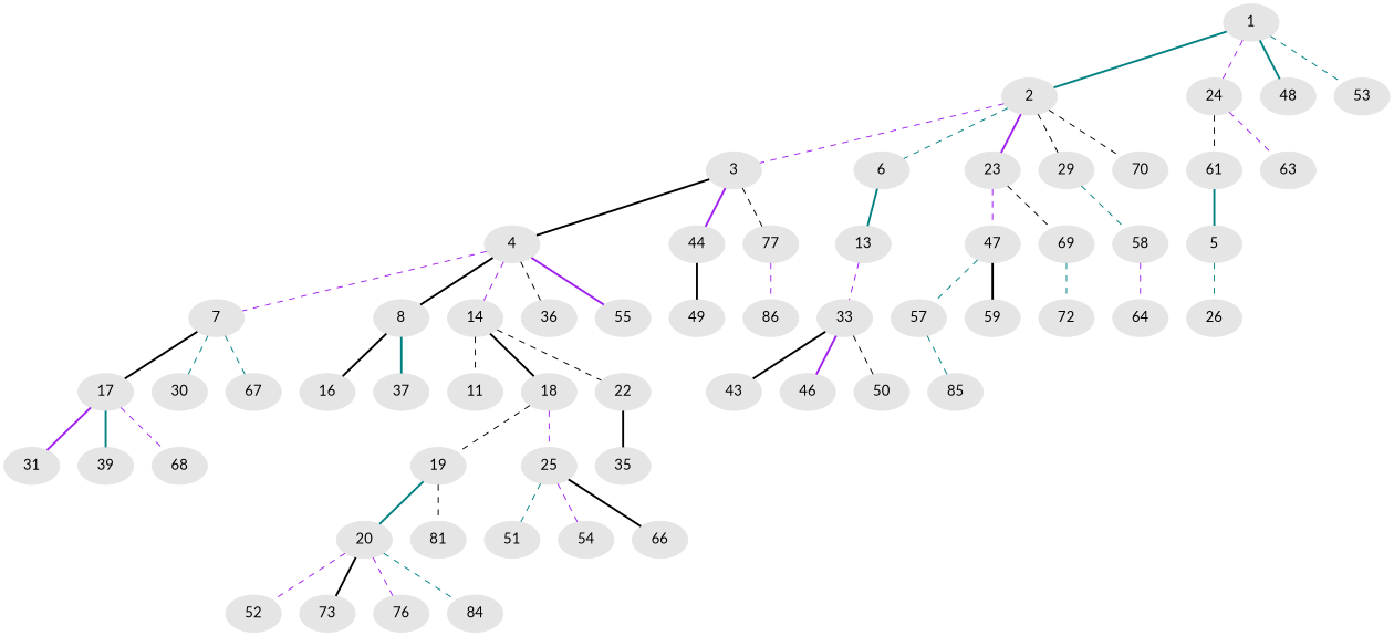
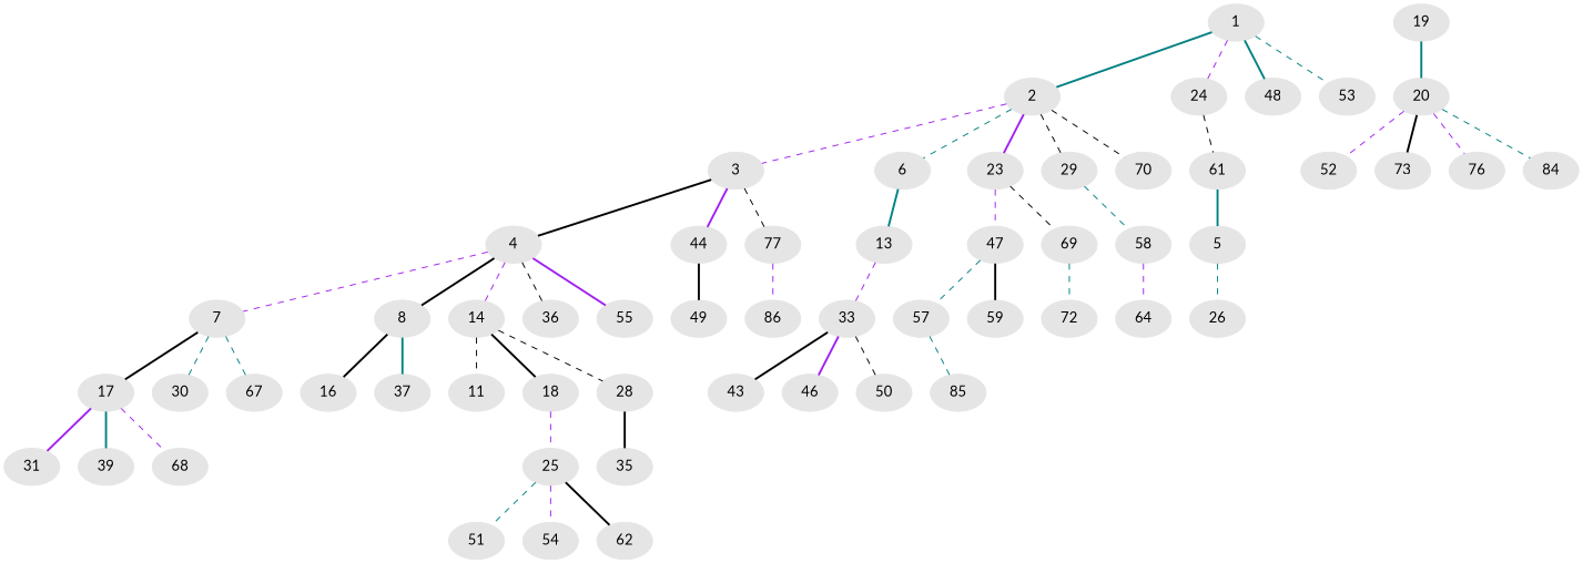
  graph {
    fontname=Lato
    node [color=gray90 fontname=Lato style=filled]
    edge [color=black fontname=Lato style=dashed]
    1 [super="+10"]
    2 [super="+62"]
    24 [super="+28"]
    48
    53
    3 [super="+12"]
    6
    23 [super="+38"]
    29 [super="+40"]
    70 [super="+80"]
    5 [super="+45"]
    26 [super="+79"]
    61
-   63
    4 [super="+9"]
    44
    77
    13
    47
    69 [super="+71"]
    58 [super="+82"]
    7 [super="+56"]
    8 [super="+27"]
    14 [super="+15"]
    36
    n26 [label=55]
    49 [super="+55"]
    86
    17 [super="+78"]
    30
    67 [super="+74"]
    16
    37
    11
    18
-   22 [super="+42"]
+   22 [super="+42" label=28]
    33 [super="+41"]
    31
    39
    68
    43 [super="+83"]
    46
    50
    19 [super="+32"]
    25 [super="+34"]
    35
    20 [super="+21"]
-   81
    51
    54
-   66
+   66 [label=62]
    52
    73
    76
    84
    57
    59 [super="+75"]
    72
    64
    85
    1 -- 2 [color=teal style=bold]
    1 -- 24 [color=purple]
    1 -- 48 [color=teal style=bold]
    1 -- 53 [color=teal]
    2 -- 3 [color=purple]
    2 -- 6 [color=teal]
    2 -- 23 [color=purple style=bold]
    2 -- 29
    2 -- 70
    24 -- 61
-   24 -- 63 [color=purple]
    3 -- 4 [style=bold]
    3 -- 44 [color=purple style=bold]
    3 -- 77
    6 -- 13 [color=teal style=bold]
    23 -- 47 [color=purple]
    23 -- 69
    29 -- 58 [color=teal]
    5 -- 26 [color=teal]
    61 -- 5 [color=teal style=bold]
    4 -- 7 [color=purple]
    4 -- 8 [style=bold]
    4 -- 14 [color=purple]
    4 -- 36
    4 -- n26 [color=purple style=bold]
    44 -- 49 [style=bold]
    77 -- 86 [color=purple]
    13 -- 33 [color=purple]
    47 -- 57 [color=teal]
    47 -- 59 [style=bold]
    69 -- 72 [color=teal]
    58 -- 64 [color=purple]
    7 -- 17 [style=bold]
    7 -- 30 [color=teal]
    7 -- 67 [color=teal]
    8 -- 16 [style=bold]
    8 -- 37 [color=teal style=bold]
    14 -- 11
    14 -- 18 [style=bold]
    14 -- 22
    17 -- 31 [color=purple style=bold]
    17 -- 39 [color=teal style=bold]
    17 -- 68 [color=purple]
-   18 -- 19
    18 -- 25 [color=purple]
    22 -- 35 [style=bold]
    33 -- 43 [style=bold]
    33 -- 46 [color=purple style=bold]
    33 -- 50
    19 -- 20 [color=teal style=bold]
-   19 -- 81
    25 -- 51 [color=teal]
    25 -- 54 [color=purple]
    25 -- 66 [style=bold]
    20 -- 52 [color=purple]
    20 -- 73 [style=bold]
    20 -- 76 [color=purple]
    20 -- 84 [color=teal]
    57 -- 85 [color=teal]
  }
